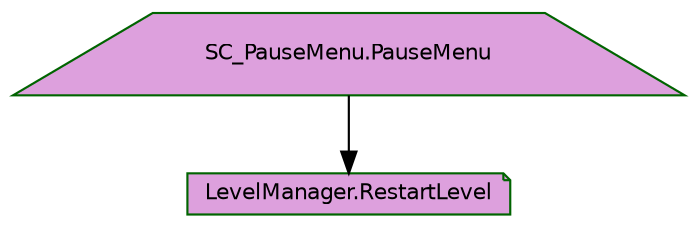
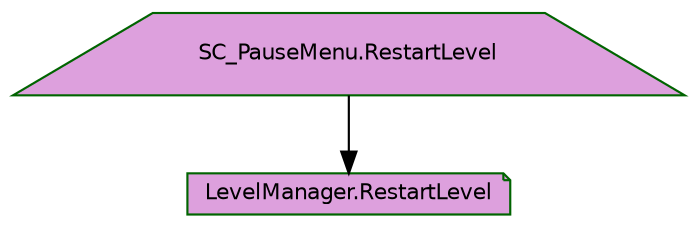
  digraph {
    rankdir=TB
    node [color=darkgreen fillcolor=plum fontname=Helvetica fontsize=10 style=filled]
-   n1 [fontcolor=black height=0.2 label="SC_PauseMenu.PauseMenu" shape=trapezium width=0.4]
+   n1 [fontcolor=black height=0.2 label="SC_PauseMenu.RestartLevel" shape=trapezium width=0.4]
    n2 [height=0.2 label="LevelManager.RestartLevel" shape=note width=0.4]
    n1 -> n2 [color=black fontname=Helvetica fontsize=10 labelfontname=Helvetica labelfontsize=10 style=solid]
  }
